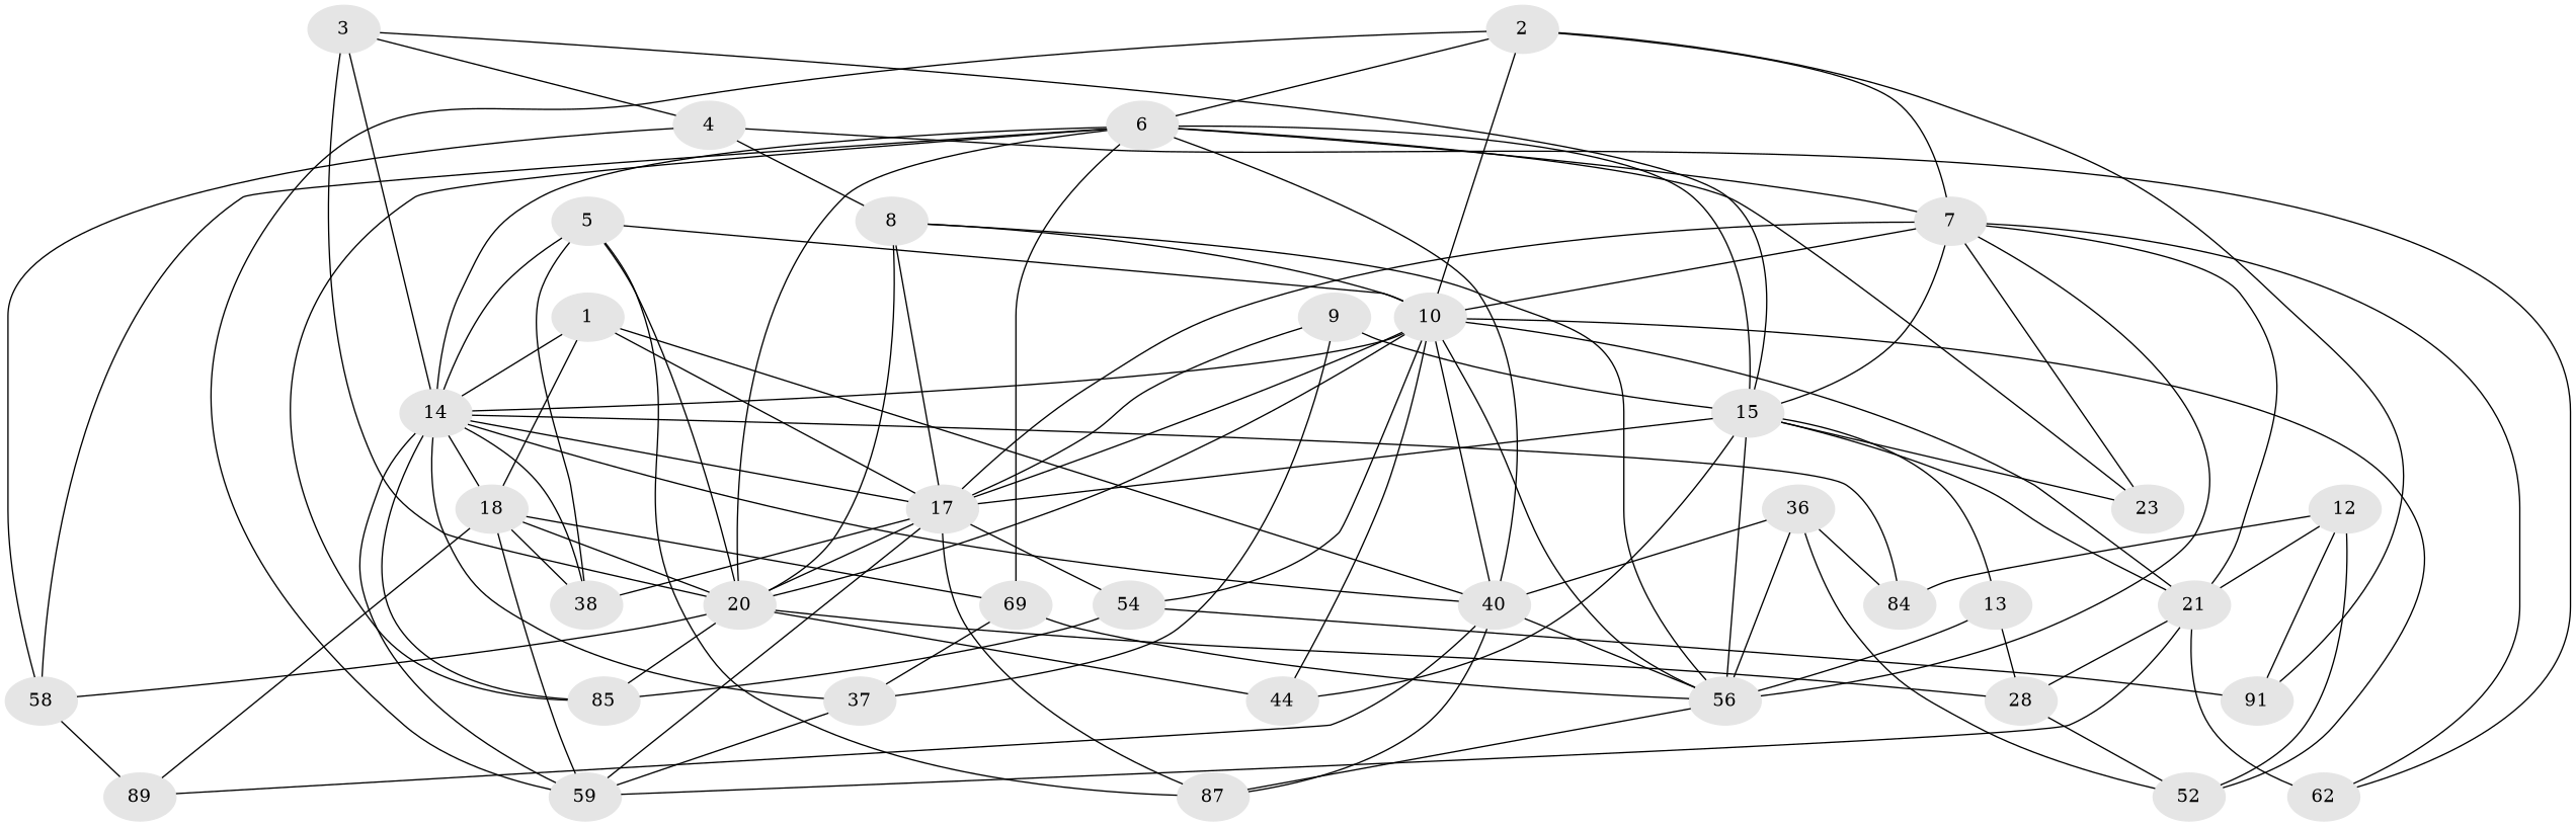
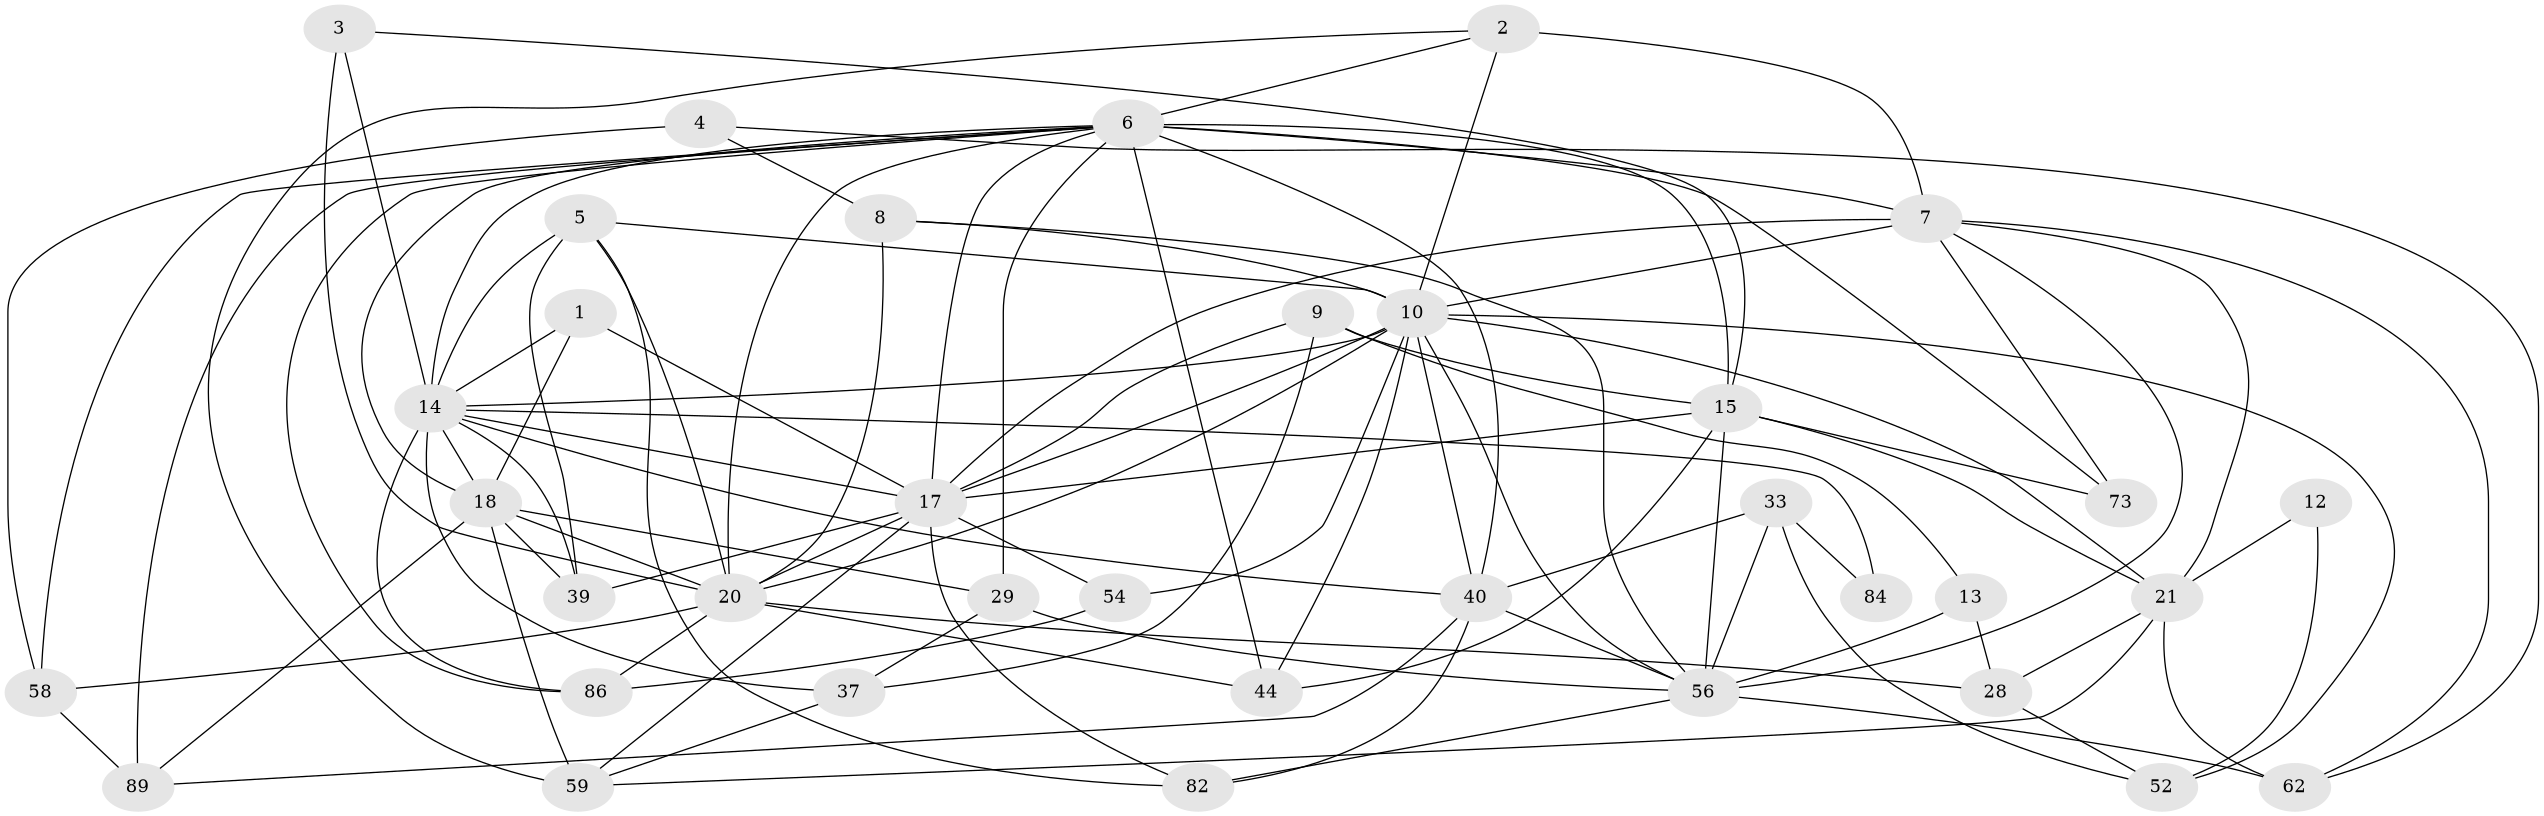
  graph {
    node [color=gray90 style=filled]
    1 [super="+68"]
    14 [super="+36+57+19"]
    17 [super="+39+27"]
    18 [super="+35+25+41"]
    40 [super="+43+48+75"]
    59 [super="+92"]
-   38
-   86 [label=85]
+   38 [label=39]
+   86
    37
    84
    20 [super="+47+90+80+53"]
-   82 [label=87]
+   82
    54 [super="+78"]
-   29 [label=69]
+   29
    89
    56 [super="+60+87+97"]
    2 [super="+31+51"]
    6 [super="+55+10+24"]
    7 [super="+30"]
    n20 [label=10 super="+26+22"]
-   91
    15 [super="+88+77+46"]
    58
-   23
+   23 [label=73]
    44
    62
    21 [super="+32"]
    52
    3
    4
    8
    28
    5 [super="+95"]
    13 [super="+16"]
    9
    12
-   33 [label=36]
+   33
    1 -- 14 [weight=2]
    1 -- 17
    1 -- 18 [weight=2]
-   1 -- 40
    14 -- 17
    14 -- 18 [weight=2]
    14 -- 40
-   14 -- 59
    14 -- 38
    14 -- 86
    14 -- 37
    14 -- 84 [weight=2]
    17 -- 59
    17 -- 38
    17 -- 20
    17 -- 82
    17 -- 54 [weight=2]
    18 -- 59
    18 -- 38
    18 -- 20
    18 -- 29
    18 -- 89
    40 -- 82
    40 -- 89
    40 -- 56
    37 -- 59
    20 -- 86
    20 -- 58
    20 -- 44
    20 -- 28
    54 -- 86
-   54 -- 91 [weight=2]
    29 -- 37
    29 -- 56
    56 -- 82
+   56 -- 62
    2 -- 59
    2 -- 6 [weight=3]
    2 -- 7 [weight=2]
    2 -- n20
-   2 -- 91
    6 -- 14
-   8 -- 17
+   6 -- 17
+   6 -- 18
    6 -- 40
    6 -- 86
    6 -- 20 [weight=2]
    6 -- 29
+   6 -- 89
    6 -- 7
    6 -- 15 [weight=2]
    6 -- 58
    6 -- 23
+   6 -- 44
    7 -- 17
    7 -- 56
    7 -- n20
-   7 -- 15
    7 -- 23
    7 -- 62
    7 -- 21
    n20 -- 14
    n20 -- 17 [weight=3]
    n20 -- 40
    n20 -- 20
    n20 -- 54
    n20 -- 56
    n20 -- 44
    n20 -- 21
    n20 -- 52
    15 -- 17
    15 -- 56
    15 -- 23
    15 -- 44
    15 -- 21
    58 -- 89
    21 -- 59
    21 -- 62
    21 -- 28
    3 -- 14
    3 -- 20
    3 -- 15
-   3 -- 4
    4 -- 58
    4 -- 62
    4 -- 8
    8 -- 20
    8 -- 56
    8 -- n20
    28 -- 52
    5 -- 14 [weight=2]
    5 -- 38
    5 -- 20
    5 -- 82
    5 -- n20
    13 -- 56 [weight=2]
    13 -- 28
    9 -- 17
    9 -- 37
    9 -- 15
-   15 -- 13
-   12 -- 84
-   12 -- 91
+   9 -- 13
    12 -- 21
    12 -- 52
    33 -- 40
    33 -- 84
    33 -- 56
    33 -- 52
  }
